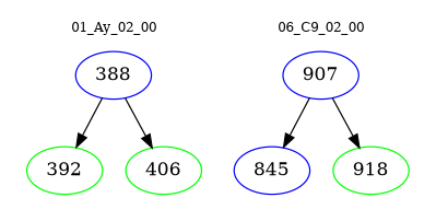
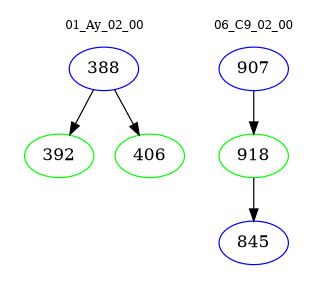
  digraph {
    node [color=blue]
    edge [color=black]
    n1 [label=388]
    n2 [color=green label=392]
    n3 [color=green label=406]
    n4 [label=907]
    n5 [label=845]
    n6 [color=green label=918]
    subgraph cluster_1 {
      color=white
      fontsize=10
      label="01_Ay_02_00"
      n1
      n2
      n3
    }
    subgraph cluster_2 {
      color=white
      fontsize=10
      label="06_C9_02_00"
      n4
      n5
      n6
    }
    n1 -> n2
    n1 -> n3
-   n4 -> n5
+   n6 -> n5
    n4 -> n6
  }
